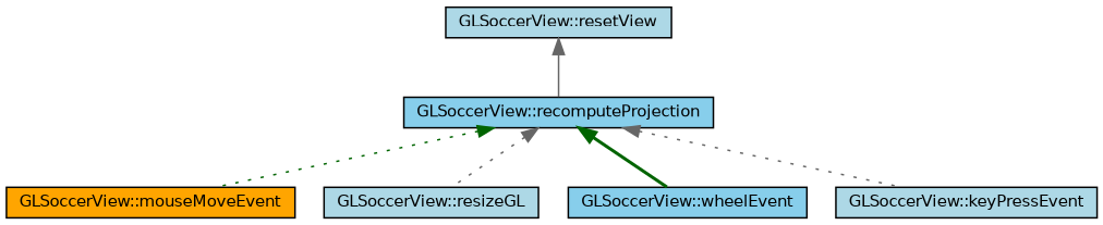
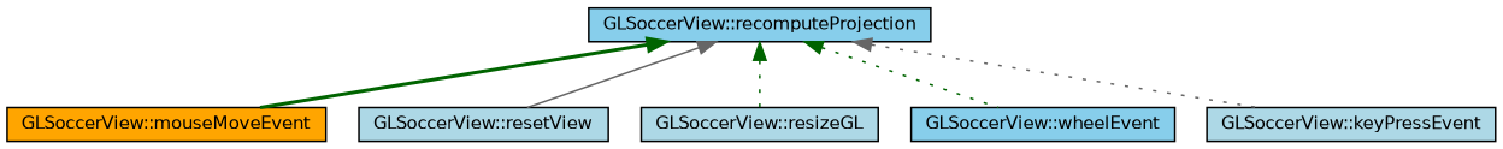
  digraph {
    rankdir=TB
    node [color=black fillcolor=lightblue fontname=Helvetica fontsize=10 shape=record style=filled]
    edge [color=gray40 dir=back fontname=Helvetica fontsize=10 labelfontname=Helvetica labelfontsize=10 style=bold]
    n1 [fillcolor=skyblue fontcolor=black height=0.2 label="GLSoccerView::recomputeProjection" width=0.4]
    n2 [fillcolor=orange height=0.2 label="GLSoccerView::mouseMoveEvent" width=0.4]
    n3 [height=0.2 label="GLSoccerView::resetView" width=0.4]
    n4 [height=0.2 label="GLSoccerView::resizeGL" width=0.4]
    n5 [fillcolor=skyblue height=0.2 label="GLSoccerView::wheelEvent" width=0.4]
    n6 [height=0.2 label="GLSoccerView::keyPressEvent" width=0.4]
-   n1 -> n2 [color=darkgreen style=dotted]
-   n3 -> n1 [style=solid]
-   n1 -> n4 [style=dotted]
-   n1 -> n5 [color=darkgreen]
+   n1 -> n2 [color=darkgreen]
+   n1 -> n3 [style=solid]
+   n1 -> n4 [color=darkgreen style=dotted]
+   n1 -> n5 [color=darkgreen style=dotted]
    n1 -> n6 [style=dotted]
  }
